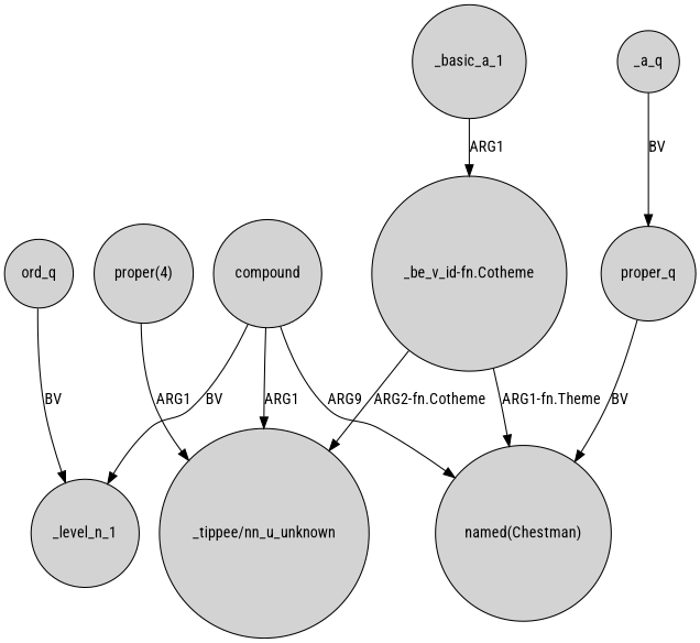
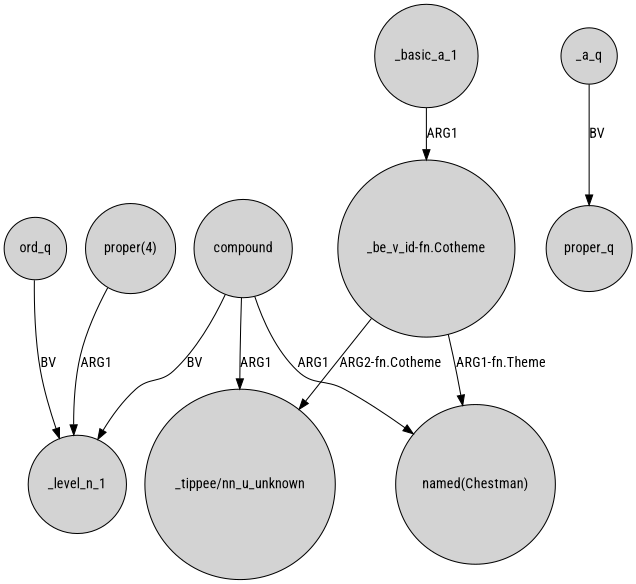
  digraph {
    fontname="Roboto Condensed"
    node [fontname="Roboto Condensed" shape=circle style=filled]
    edge [fontname="Roboto Condensed"]
    compound
    _level_n_1
    "named(Chestman)"
    "_tippee/nn_u_unknown"
    n5 [label=ord_q]
    _basic_a_1
    "_be_v_id-fn.Cotheme"
    n8 [label="proper(4)"]
    proper_q
    _a_q
    compound -> _level_n_1 [label=BV]
-   compound -> "named(Chestman)" [label=ARG9]
+   compound -> "named(Chestman)" [label=ARG1]
    compound -> "_tippee/nn_u_unknown" [label=ARG1]
    n5 -> _level_n_1 [label=BV]
    _basic_a_1 -> "_be_v_id-fn.Cotheme" [label=ARG1]
    "_be_v_id-fn.Cotheme" -> "named(Chestman)" [label="ARG1-fn.Theme"]
    "_be_v_id-fn.Cotheme" -> "_tippee/nn_u_unknown" [label="ARG2-fn.Cotheme"]
-   n8 -> "_tippee/nn_u_unknown" [label=ARG1]
-   proper_q -> "named(Chestman)" [label=BV]
+   n8 -> _level_n_1 [label=ARG1]
    _a_q -> proper_q [label=BV]
  }
